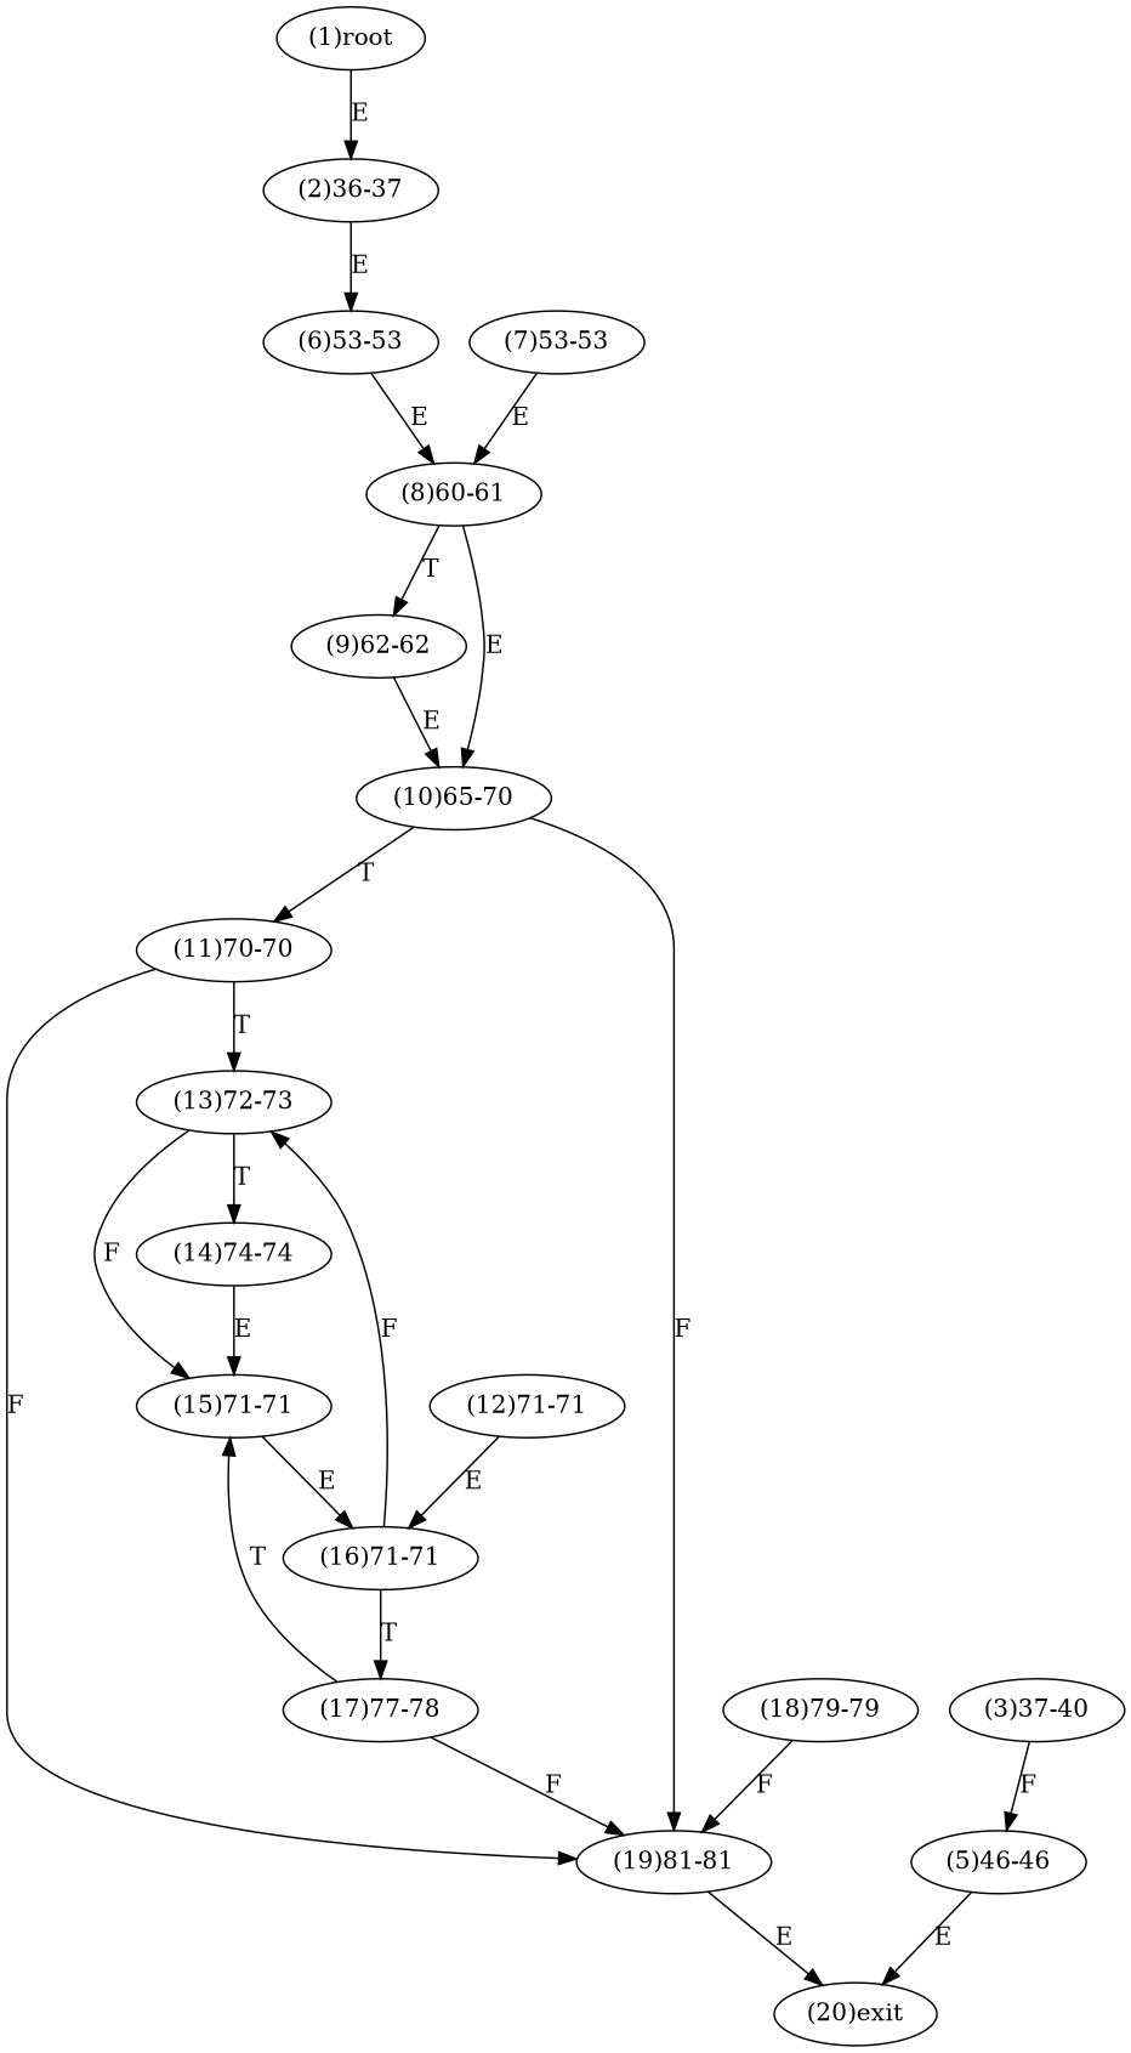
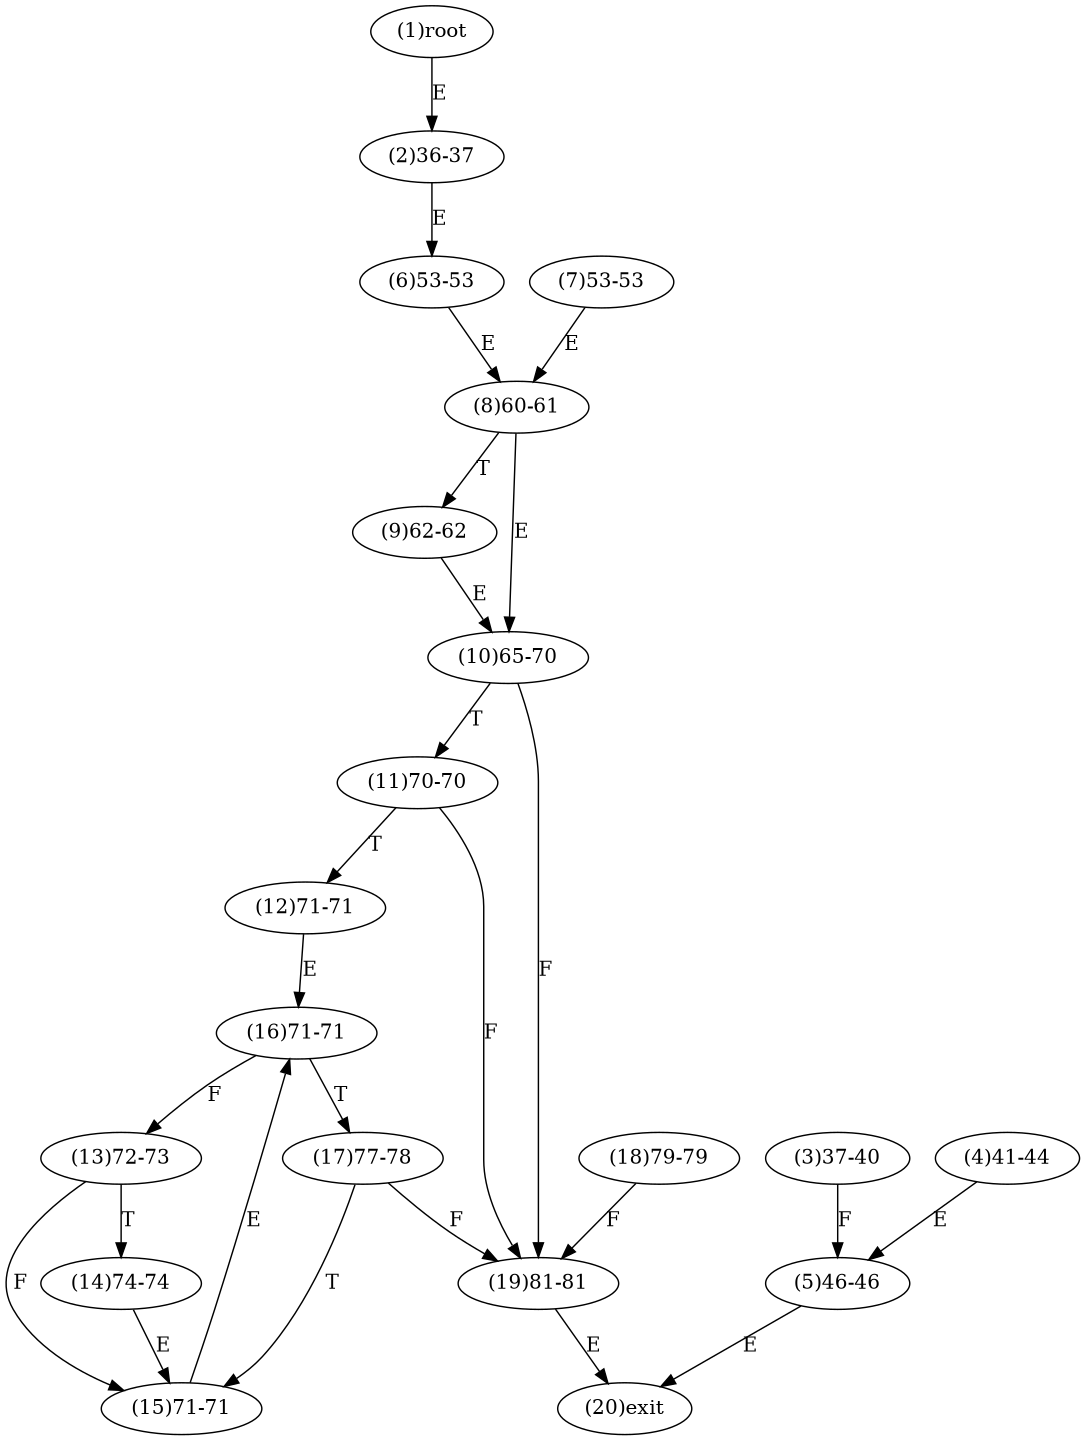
  digraph {
    n1 [label="(1)root"]
    n2 [label="(2)36-37"]
    n3 [label="(6)53-53"]
    n4 [label="(8)60-61"]
    n5 [label="(3)37-40"]
    n6 [label="(5)46-46"]
+   n7 [label="(4)41-44"]
    n8 [label="(20)exit"]
    n9 [label="(9)62-62"]
    n10 [label="(10)65-70"]
    n11 [label="(7)53-53"]
    n12 [label="(11)70-70"]
    n13 [label="(19)81-81"]
    n14 [label="(12)71-71"]
    n15 [label="(16)71-71"]
    n16 [label="(13)72-73"]
    n17 [label="(17)77-78"]
    n18 [label="(14)74-74"]
    n19 [label="(15)71-71"]
    n20 [label="(18)79-79"]
    n1 -> n2 [label=E]
    n2 -> n3 [label=E]
    n3 -> n4 [label=E]
    n4 -> n9 [label=T]
    n4 -> n10 [label=E]
    n5 -> n6 [label=F]
    n6 -> n8 [label=E]
+   n7 -> n6 [label=E]
    n9 -> n10 [label=E]
    n10 -> n12 [label=T]
    n10 -> n13 [label=F]
    n11 -> n4 [label=E]
    n12 -> n13 [label=F]
-   n12 -> n16 [label=T]
+   n12 -> n14 [label=T]
    n13 -> n8 [label=E]
    n14 -> n15 [label=E]
    n15 -> n16 [label=F]
    n15 -> n17 [label=T]
    n16 -> n18 [label=T]
    n16 -> n19 [label=F]
    n17 -> n13 [label=F]
    n17 -> n19 [label=T]
    n18 -> n19 [label=E]
    n19 -> n15 [label=E]
    n20 -> n13 [label=F]
  }
